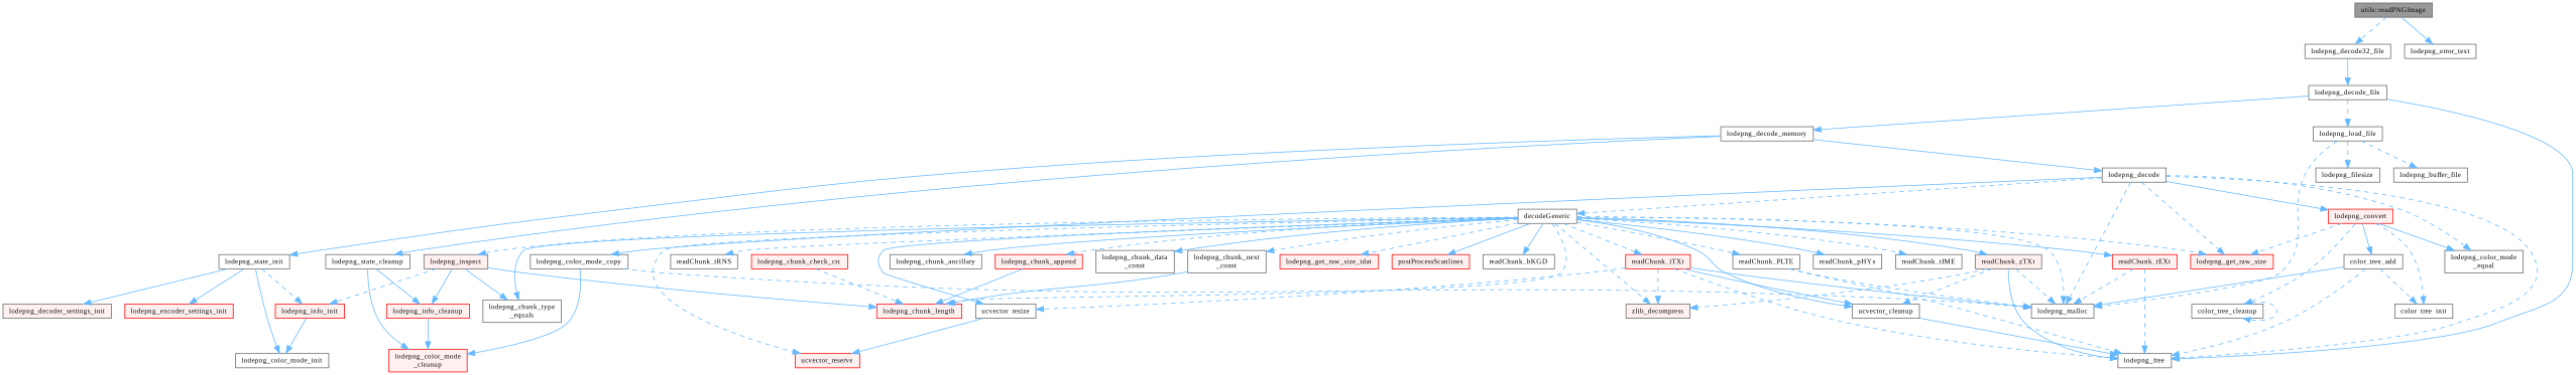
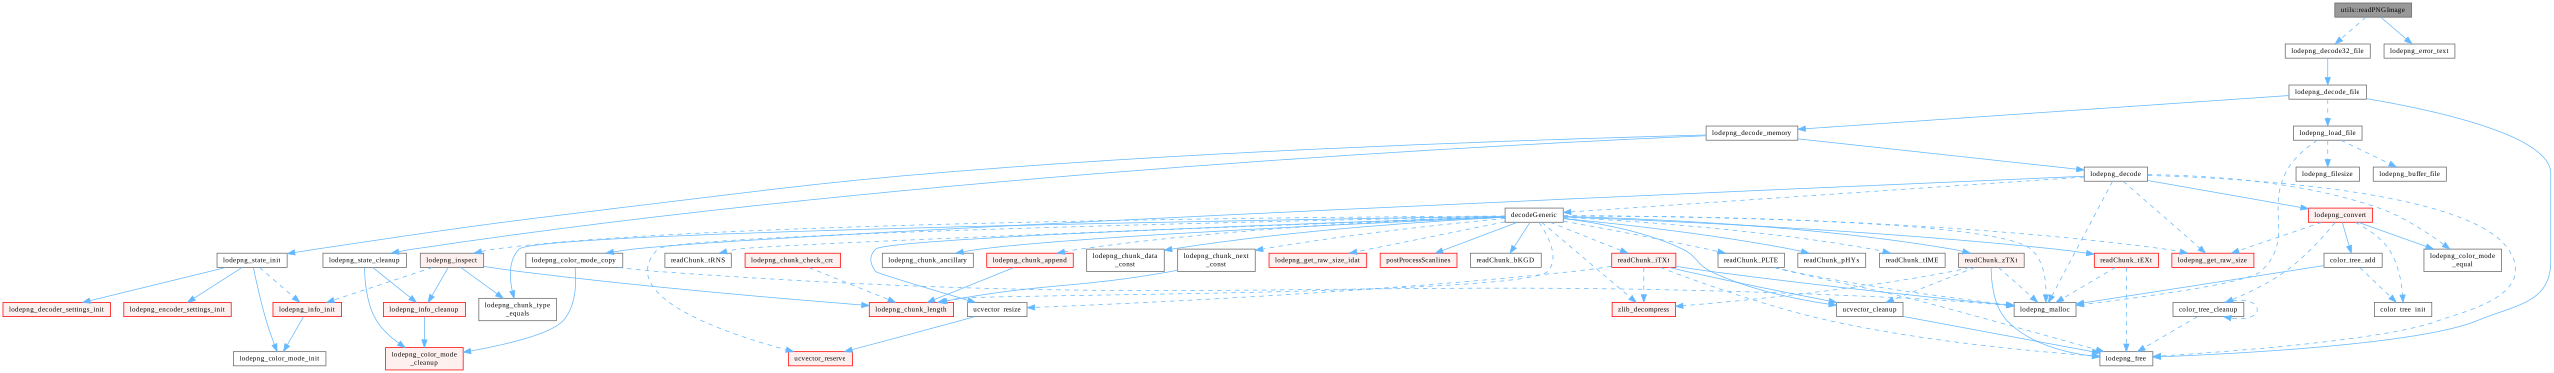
  digraph {
    fontname="Liberation Serif"
    rankdir=TB
    node [color=grey40 fillcolor=white fontname="Liberation Serif" fontsize=10 shape=box style=filled]
    edge [color=steelblue1 fontname="Liberation Serif" fontsize=10 labelfontname=Helvetica labelfontsize=10 style=dashed]
    n1 [color=gray40 fillcolor=grey60 fontcolor=black height=0.2 label="utils::readPNGImage" width=0.4]
    n2 [height=0.2 label=lodepng_decode32_file width=0.4]
    n3 [height=0.2 label=lodepng_error_text width=0.4]
    n4 [height=0.2 label=lodepng_decode_file width=0.4]
    n5 [height=0.2 label=lodepng_decode_memory width=0.4]
    n6 [height=0.2 label=lodepng_free width=0.4]
    n7 [height=0.2 label=lodepng_load_file width=0.4]
    n8 [height=0.2 label=lodepng_decode width=0.4]
    n9 [height=0.2 label=lodepng_state_cleanup width=0.4]
    n10 [height=0.2 label=lodepng_state_init width=0.4]
    n11 [height=0.2 label=lodepng_malloc width=0.4]
    n12 [height=0.2 label=lodepng_buffer_file width=0.4]
    n13 [height=0.2 label=lodepng_filesize width=0.4]
    n14 [height=0.2 label=decodeGeneric width=0.4]
    n15 [color=red fillcolor="#FFF0F0" height=0.2 label=lodepng_get_raw_size width=0.4]
    n16 [height=0.2 label=lodepng_color_mode_copy width=0.4]
    n17 [height=0.2 label="lodepng_color_mode\l_equal" width=0.4]
    n18 [color=red fillcolor="#FFF0F0" height=0.2 label=lodepng_convert width=0.4]
    n19 [color=red fillcolor="#FFF0F0" height=0.2 label=lodepng_info_cleanup width=0.4]
    n20 [color=red fillcolor="#FFF0F0" height=0.2 label="lodepng_color_mode\l_cleanup" width=0.4]
    n21 [color=red fillcolor="#FFF0F0" height=0.2 label=lodepng_info_init width=0.4]
    n22 [height=0.2 label=lodepng_color_mode_init width=0.4]
-   n23 [fillcolor="#FFF0F0" height=0.2 label=lodepng_decoder_settings_init width=0.4]
+   n23 [color=red fillcolor="#FFF0F0" height=0.2 label=lodepng_decoder_settings_init width=0.4]
    n24 [color=red fillcolor="#FFF0F0" height=0.2 label=lodepng_encoder_settings_init width=0.4]
    n25 [height=0.2 label=lodepng_chunk_ancillary width=0.4]
    n26 [color=red fillcolor="#FFF0F0" height=0.2 label=lodepng_chunk_append width=0.4]
    n27 [color=red fillcolor="#FFF0F0" height=0.2 label=lodepng_chunk_length width=0.4]
    n28 [height=0.2 label="lodepng_chunk_data\l_const" width=0.4]
    n29 [height=0.2 label="lodepng_chunk_next\l_const" width=0.4]
    n30 [height=0.2 label="lodepng_chunk_type\l_equals" width=0.4]
    n31 [color=red fillcolor="#FFF0F0" height=0.2 label=lodepng_get_raw_size_idat width=0.4]
    n32 [fillcolor="#FFF0F0" height=0.2 label=lodepng_inspect width=0.4]
    n33 [color=red fillcolor="#FFF0F0" height=0.2 label=postProcessScanlines width=0.4]
    n34 [height=0.2 label=readChunk_bKGD width=0.4]
    n35 [color=red fillcolor="#FFF0F0" height=0.2 label=readChunk_iTXt width=0.4]
    n36 [height=0.2 label=ucvector_cleanup width=0.4]
    n37 [height=0.2 label=ucvector_resize width=0.4]
    n38 [color=red fillcolor="#FFF0F0" height=0.2 label=ucvector_reserve width=0.4]
-   n39 [fillcolor="#FFF0F0" height=0.2 label=zlib_decompress width=0.4]
+   n39 [color=red fillcolor="#FFF0F0" height=0.2 label=zlib_decompress width=0.4]
    n40 [height=0.2 label=readChunk_pHYs width=0.4]
    n41 [height=0.2 label=readChunk_PLTE width=0.4]
    n42 [color=red fillcolor="#FFF0F0" height=0.2 label=readChunk_tEXt width=0.4]
    n43 [height=0.2 label=readChunk_tIME width=0.4]
    n44 [height=0.2 label=readChunk_tRNS width=0.4]
    n45 [fillcolor="#FFF0F0" height=0.2 label=readChunk_zTXt width=0.4]
    n46 [height=0.2 label=color_tree_add width=0.4]
    n47 [height=0.2 label=color_tree_init width=0.4]
    n48 [height=0.2 label=color_tree_cleanup width=0.4]
    n49 [color=red fillcolor="#FFF0F0" height=0.2 label=lodepng_chunk_check_crc width=0.4]
    n1 -> n2
    n1 -> n3 [style=solid]
    n2 -> n4 [style=solid]
    n4 -> n5 [style=solid]
    n4 -> n6 [style=solid]
    n4 -> n7
    n5 -> n8 [style=solid]
    n5 -> n9 [style=solid]
    n5 -> n10 [style=solid]
    n7 -> n11
    n7 -> n12
    n7 -> n13
    n8 -> n6
    n8 -> n11
    n8 -> n14
    n8 -> n15
    n8 -> n16 [style=solid]
    n8 -> n17
    n8 -> n18 [style=solid]
    n9 -> n19 [style=solid]
    n9 -> n20 [style=solid]
    n10 -> n21
    n10 -> n22 [style=solid]
    n10 -> n23 [style=solid]
    n10 -> n24 [style=solid]
    n14 -> n11
    n14 -> n15
    n14 -> n25 [style=solid]
    n14 -> n26
    n14 -> n27
    n14 -> n28 [style=solid]
    n14 -> n29
    n14 -> n30 [style=solid]
    n14 -> n31
    n14 -> n32
    n14 -> n33 [style=solid]
    n14 -> n34 [style=solid]
    n14 -> n35
    n14 -> n36 [style=solid]
    n14 -> n37 [style=solid]
    n14 -> n38
    n14 -> n39
    n14 -> n40 [style=solid]
    n14 -> n41
    n14 -> n42 [style=solid]
    n14 -> n43
    n14 -> n44
    n14 -> n45 [style=solid]
    n16 -> n11
    n16 -> n20 [style=solid]
    n18 -> n15
    n18 -> n17 [style=solid]
    n18 -> n46 [style=solid]
    n18 -> n47
    n18 -> n48
    n19 -> n20 [style=solid]
    n21 -> n22 [style=solid]
    n26 -> n27 [style=solid]
    n29 -> n27 [style=solid]
    n32 -> n19 [style=solid]
    n32 -> n21
    n32 -> n27 [style=solid]
    n32 -> n30 [style=solid]
    n35 -> n6
    n35 -> n11 [style=solid]
    n35 -> n36 [style=solid]
    n35 -> n37
    n35 -> n39
    n36 -> n6 [style=solid]
    n37 -> n38 [style=solid]
    n41 -> n6
    n41 -> n11
    n42 -> n6
    n42 -> n11
    n45 -> n6 [style=solid]
    n45 -> n11
    n45 -> n36
    n45 -> n39
    n46 -> n11 [style=solid]
    n46 -> n47
-   n46 -> n6
+   n48 -> n6
    n48 -> n48
    n49 -> n27
  }
